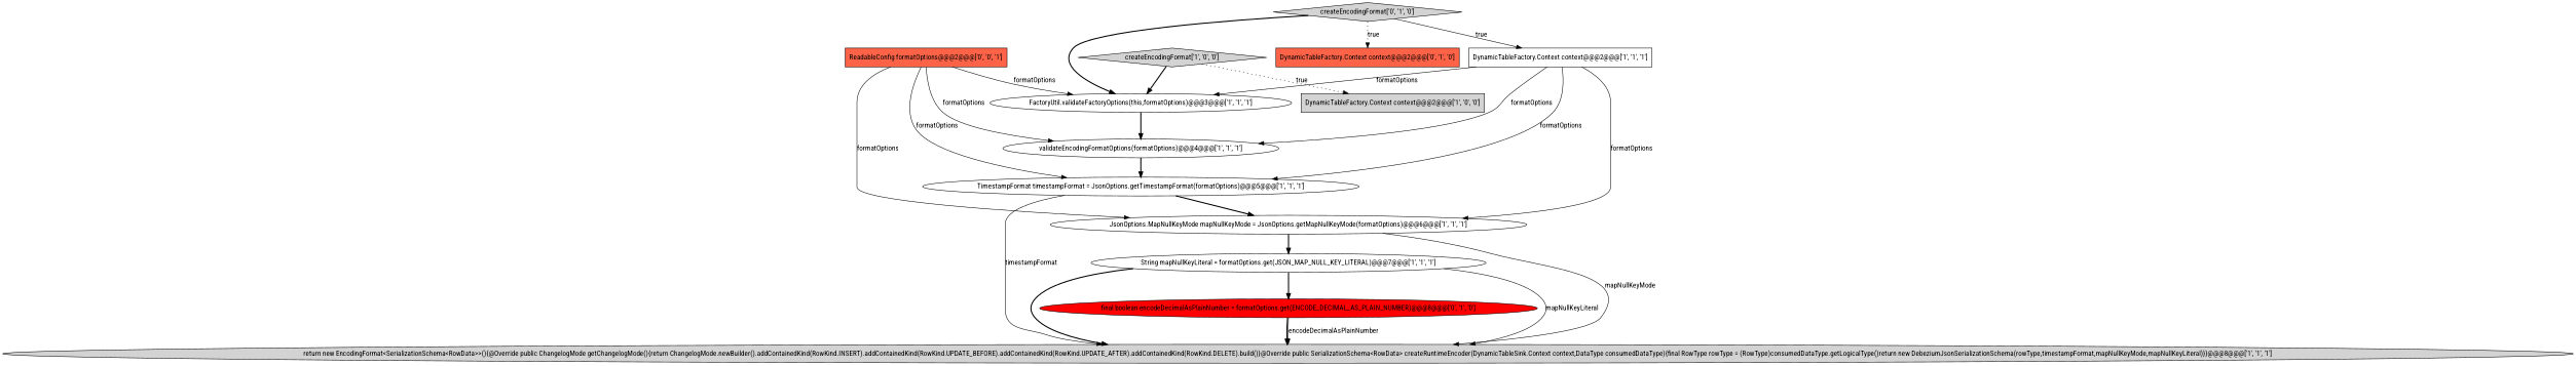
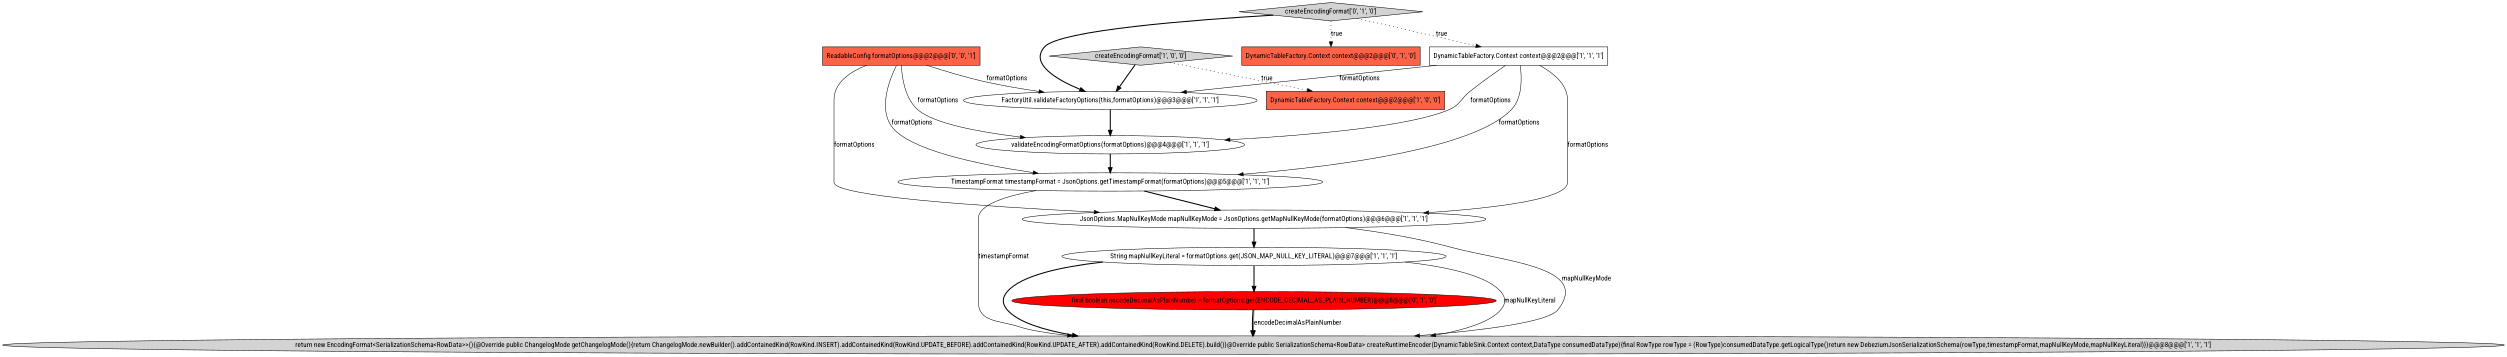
  digraph {
    fontname="Roboto Condensed"
    node [fillcolor=white fontname="Roboto Condensed" shape=ellipse style=filled]
    edge [fontname="Roboto Condensed" style=solid]
    n1 [fillcolor=lightgray label="return new EncodingFormat<SerializationSchema<RowData>>(){@Override public ChangelogMode getChangelogMode(){return ChangelogMode.newBuilder().addContainedKind(RowKind.INSERT).addContainedKind(RowKind.UPDATE_BEFORE).addContainedKind(RowKind.UPDATE_AFTER).addContainedKind(RowKind.DELETE).build()}@Override public SerializationSchema<RowData> createRuntimeEncoder(DynamicTableSink.Context context,DataType consumedDataType){final RowType rowType = (RowType)consumedDataType.getLogicalType()return new DebeziumJsonSerializationSchema(rowType,timestampFormat,mapNullKeyMode,mapNullKeyLiteral)}}@@@8@@@['1', '1', '1']"]
    n2 [fillcolor=red label="final boolean encodeDecimalAsPlainNumber = formatOptions.get(ENCODE_DECIMAL_AS_PLAIN_NUMBER)@@@8@@@['0', '1', '0']"]
    n3 [label="DynamicTableFactory.Context context@@@2@@@['1', '1', '1']" shape=box]
    n4 [label="FactoryUtil.validateFactoryOptions(this,formatOptions)@@@3@@@['1', '1', '1']"]
    n5 [label="JsonOptions.MapNullKeyMode mapNullKeyMode = JsonOptions.getMapNullKeyMode(formatOptions)@@@6@@@['1', '1', '1']"]
    n6 [label="TimestampFormat timestampFormat = JsonOptions.getTimestampFormat(formatOptions)@@@5@@@['1', '1', '1']"]
    n7 [label="validateEncodingFormatOptions(formatOptions)@@@4@@@['1', '1', '1']"]
    n8 [fillcolor=tomato label="ReadableConfig formatOptions@@@2@@@['0', '0', '1']" shape=box]
    n9 [fillcolor=lightgray label="createEncodingFormat['0', '1', '0']" shape=diamond]
    n10 [fillcolor=tomato label="DynamicTableFactory.Context context@@@2@@@['0', '1', '0']" shape=box]
    n11 [fillcolor=lightgray label="createEncodingFormat['1', '0', '0']" shape=diamond]
-   n12 [fillcolor=lightgray label="DynamicTableFactory.Context context@@@2@@@['1', '0', '0']" shape=box]
+   n12 [fillcolor=tomato label="DynamicTableFactory.Context context@@@2@@@['1', '0', '0']" shape=box]
    n13 [label="String mapNullKeyLiteral = formatOptions.get(JSON_MAP_NULL_KEY_LITERAL)@@@7@@@['1', '1', '1']"]
    n2 -> n1 [style=bold]
    n2 -> n1 [label=encodeDecimalAsPlainNumber]
    n3 -> n4 [label=formatOptions]
    n3 -> n5 [label=formatOptions]
    n3 -> n6 [label=formatOptions]
    n3 -> n7 [label=formatOptions]
    n4 -> n7 [style=bold]
    n5 -> n1 [label=mapNullKeyMode]
    n5 -> n13 [style=bold]
    n6 -> n1 [label=timestampFormat]
    n6 -> n5 [style=bold]
    n7 -> n6 [style=bold]
    n8 -> n4 [label=formatOptions]
    n8 -> n5 [label=formatOptions]
    n8 -> n6 [label=formatOptions]
    n8 -> n7 [label=formatOptions]
-   n9 -> n3 [label=true]
+   n9 -> n3 [label=true style=dotted]
    n9 -> n4 [style=bold]
    n9 -> n10 [label=true style=dotted]
    n11 -> n4 [style=bold]
    n11 -> n12 [label=true style=dotted]
    n13 -> n1 [label=mapNullKeyLiteral]
    n13 -> n1 [style=bold]
    n13 -> n2 [style=bold]
  }
